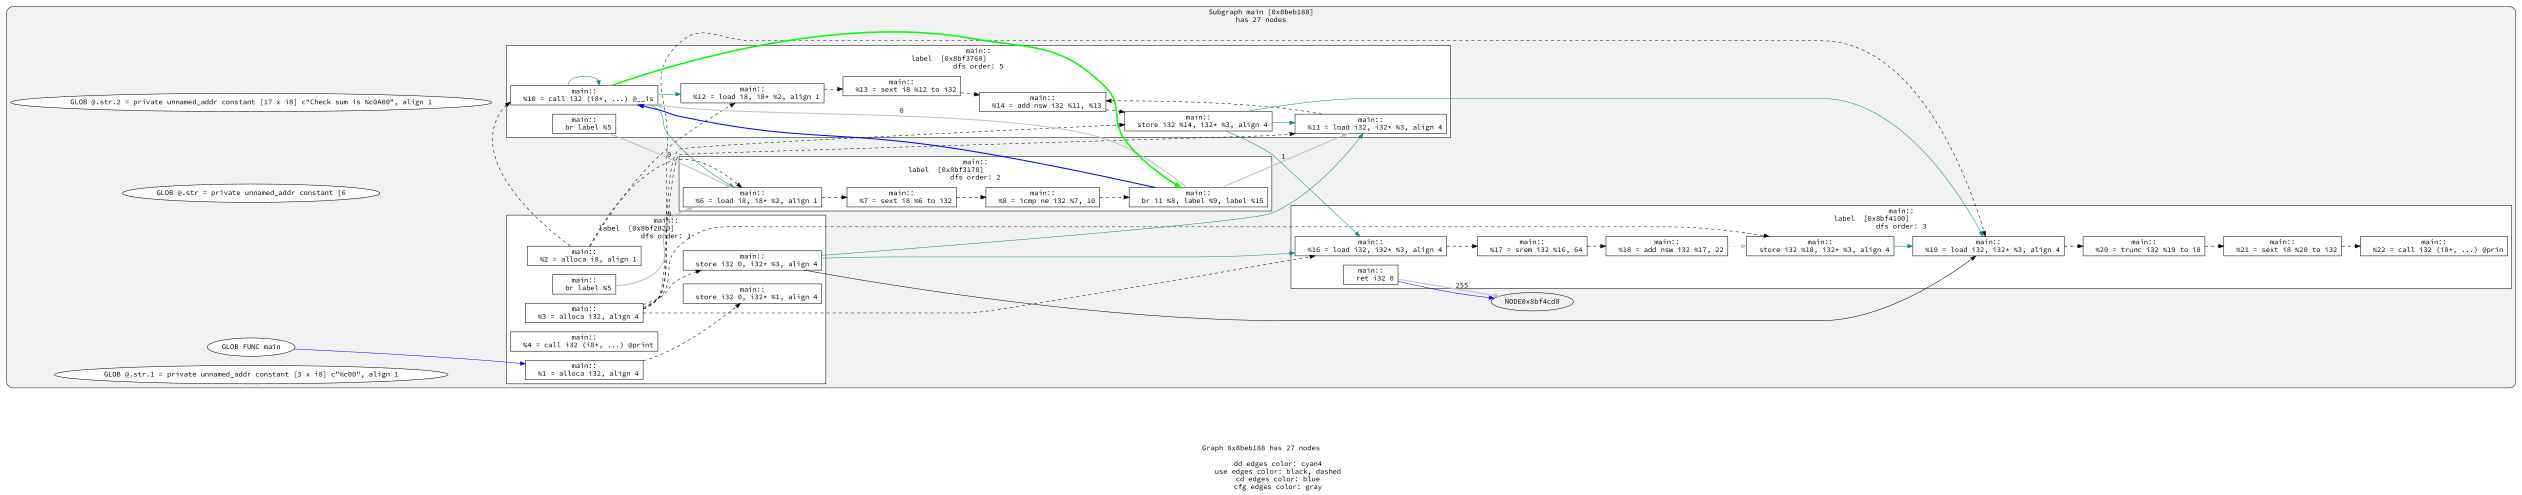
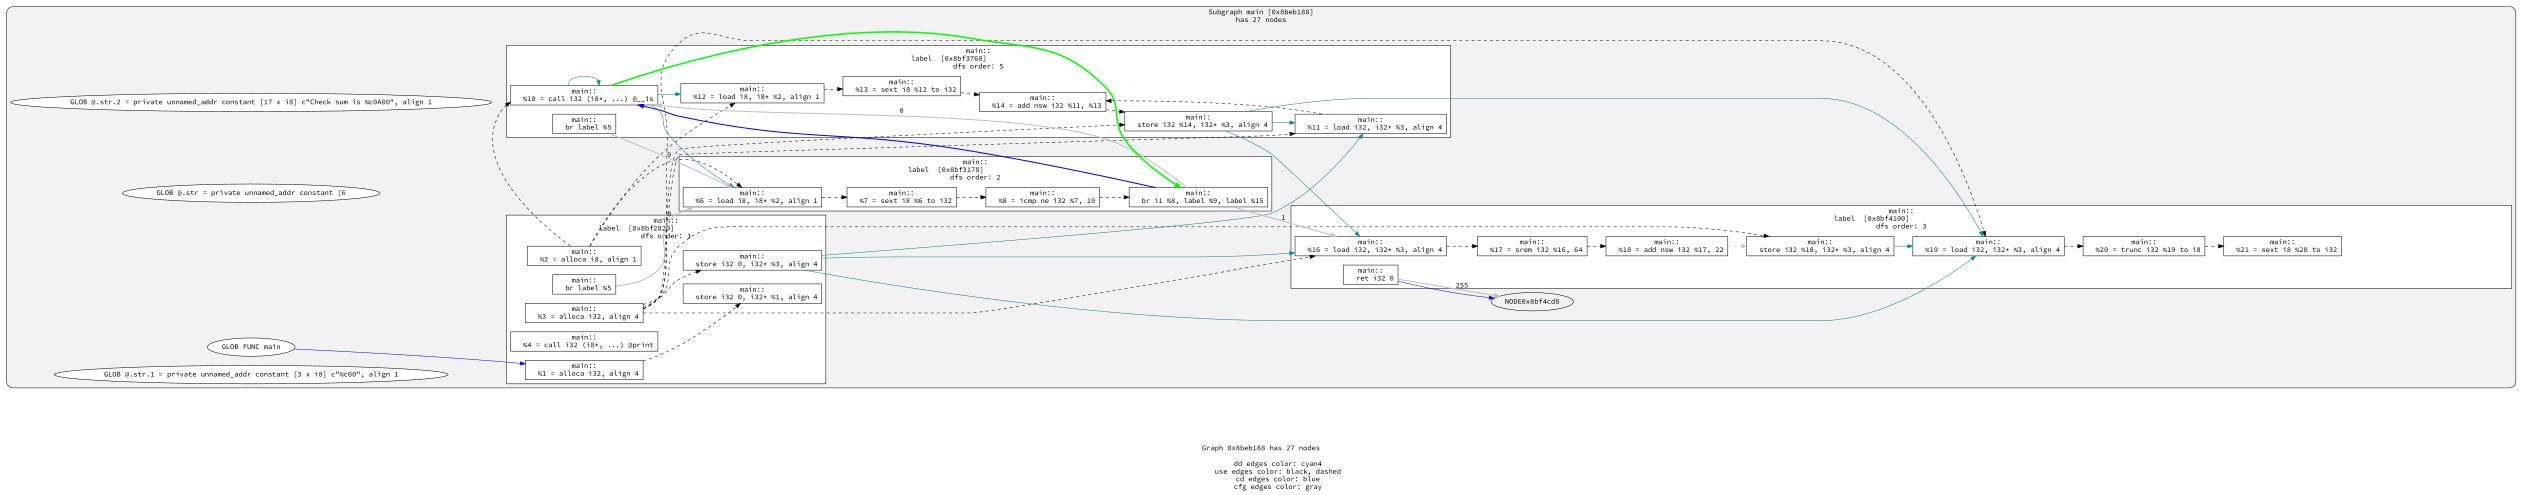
  digraph {
    compound=true
    fontname="Source Code Pro"
    label="Graph 0x8beb188 has 27 nodes\n\n	dd edges color: cyan4\n	use edges color: black, dashed\n	cd edges color: blue\n	cfg edges color: gray"
    rankdir=LR
    node [fillcolor=white fontname="Source Code Pro" shape=rect style=filled]
    edge [color=black fontname="Source Code Pro" rank=max style=dashed]
    n1 [label="main::\n  %1 = alloca i32, align 4"]
    n2 [label="main::\n  %2 = alloca i8, align 1"]
    n3 [label="main::\n  %3 = alloca i32, align 4"]
    n4 [label="main::\n  store i32 0, i32* %1, align 4"]
    n5 [label="main::\n  store i32 0, i32* %3, align 4"]
    n6 [label="main::\n  %4 = call i32 (i8*, ...) @print"]
    n7 [label="main::\n  br label %5"]
    n8 [label="main::\n  %6 = load i8, i8* %2, align 1"]
    n9 [label="main::\n  %7 = sext i8 %6 to i32"]
    n10 [label="main::\n  %8 = icmp ne i32 %7, 10"]
    n11 [label="main::\n  br i1 %8, label %9, label %15"]
    n12 [label="main::\n  %10 = call i32 (i8*, ...) @__is"]
    n13 [label="main::\n  %11 = load i32, i32* %3, align 4"]
    n14 [label="main::\n  %12 = load i8, i8* %2, align 1"]
    n15 [label="main::\n  %13 = sext i8 %12 to i32"]
    n16 [label="main::\n  %14 = add nsw i32 %11, %13"]
    n17 [label="main::\n  store i32 %14, i32* %3, align 4"]
    n18 [label="main::\n  br label %5"]
    n19 [label="main::\n  %16 = load i32, i32* %3, align 4"]
    n20 [label="main::\n  %17 = srem i32 %16, 64"]
    n21 [label="main::\n  %18 = add nsw i32 %17, 22"]
    n22 [label="main::\n  store i32 %18, i32* %3, align 4"]
    n23 [label="main::\n  %19 = load i32, i32* %3, align 4"]
    n24 [label="main::\n  %20 = trunc i32 %19 to i8"]
    n25 [label="main::\n  %21 = sext i8 %20 to i32"]
-   n26 [label="main::\n  %22 = call i32 (i8*, ...) @prin"]
    n27 [label="main::\n  ret i32 0"]
    NODE0x8bf4cd8 [fillcolor="" shape="" style=""]
    n29 [label="GLOB @.str.2 = private unnamed_addr constant [17 x i8] c\"Check sum is %c\0A\00\", align 1" shape=""]
    n30 [label="GLOB @.str = private unnamed_addr constant [6" shape=""]
    n31 [label="GLOB FUNC main" shape=""]
    n32 [label="GLOB @.str.1 = private unnamed_addr constant [3 x i8] c\"%c\00\", align 1" shape=""]
    subgraph cluster_1 {
      fillcolor=gray95
      label="Subgraph main [0x8beb188]\nhas 27 nodes\n"
      style="filled, rounded"
      NODE0x8bf4cd8
      n29
      n30
      n31
      n32
      subgraph cluster_2 {
        fillcolor=white
        label="main::\nlabel  [0x8bf2820]		\ndfs order: 1"
        style=filled
        n1
        n2
        n3
        n4
        n5
        n6
        n7
      }
      subgraph cluster_3 {
        fillcolor=white
        label="main::\nlabel  [0x8bf3178]		\ndfs order: 2"
        style=filled
        n8
        n9
        n10
        n11
      }
      subgraph cluster_4 {
        fillcolor=white
        label="main::\nlabel  [0x8bf3768]		\ndfs order: 5"
        style=filled
        n12
        n13
        n14
        n15
        n16
        n17
        n18
      }
      subgraph cluster_5 {
        fillcolor=white
        label="main::\nlabel  [0x8bf4100]		\ndfs order: 3"
        style=filled
        n19
        n20
        n21
        n22
        n23
        n24
        n25
-       n26
        n27
      }
    }
    n1 -> n4
    n2 -> n8
    n2 -> n12
    n2 -> n14
    n3 -> n5
    n3 -> n13
    n3 -> n17
    n3 -> n19
    n3 -> n22
    n3 -> n23
    n5 -> n13 [color=cyan4 style=""]
    n5 -> n19 [color=cyan4 style=""]
-   n5 -> n23 [style=""]
+   n5 -> n23 [color=cyan4 style=""]
    n7 -> n8 [color=gray label=0 penwidth=2 rank="" style=""]
    n8 -> n9
    n9 -> n10
    n10 -> n11
    n11 -> n12 [color=gray label=0 penwidth=2 rank="" style=""]
    n11 -> n12 [color=blue penwidth=2 rank="" style=""]
-   n11 -> n13 [color=gray label=1 penwidth=2 rank="" style=""]
+   n11 -> n19 [color=gray label=1 penwidth=2 rank="" style=""]
    n12 -> n8 [color=cyan4 style=""]
    n12 -> n11 [color=green constraint=false penwidth=3 rank="" style=""]
    n12 -> n12 [color=cyan4 style=""]
    n12 -> n14 [color=cyan4 style=""]
    n13 -> n16
    n14 -> n15
    n15 -> n16
    n16 -> n17
    n17 -> n13 [color=cyan4 style=""]
    n17 -> n19 [color=cyan4 style=""]
    n17 -> n23 [color=cyan4 style=""]
    n18 -> n8 [color=gray label=0 penwidth=2 rank="" style=""]
    n19 -> n20
    n20 -> n21
    n21 -> n22 [color=gray]
    n22 -> n23 [color=cyan4 style=""]
    n23 -> n24
    n24 -> n25
-   n25 -> n26
    n27 -> NODE0x8bf4cd8 [color=gray label=255 penwidth=2 rank="" style=""]
    n27 -> NODE0x8bf4cd8 [color=blue rank="" style=""]
    n31 -> n1 [color=blue rank="" style=""]
  }
